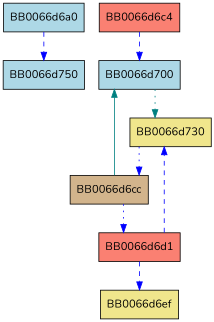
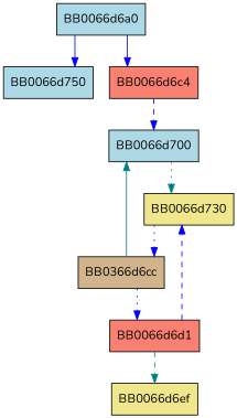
  digraph {
    fontname=Nunito
    splines=ortho
    node [fillcolor=lightblue fontname=Nunito shape=box style=filled]
    edge [color=blue fontname=Nunito style=dashed]
    BB0066d6a0
    BB0066d750
    BB0066d6c4 [fillcolor=salmon]
    BB0066d700
    BB0066d730 [fillcolor=khaki]
-   BB0066d6cc [fillcolor=tan]
+   BB0066d6cc [fillcolor=tan label=BB0366d6cc]
    BB0066d6d1 [fillcolor=salmon]
    BB0066d6ef [fillcolor=khaki]
-   BB0066d6a0 -> BB0066d750
+   BB0066d6a0 -> BB0066d750 [style=solid]
+   BB0066d6a0 -> BB0066d6c4 [style=solid]
    BB0066d6c4 -> BB0066d700
    BB0066d700 -> BB0066d730 [color=teal style=dotted]
    BB0066d730 -> BB0066d6cc [style=dotted]
    BB0066d6cc -> BB0066d700 [color=teal style=solid]
    BB0066d6cc -> BB0066d6d1 [style=dotted]
    BB0066d6d1 -> BB0066d730
-   BB0066d6d1 -> BB0066d6ef
+   BB0066d6d1 -> BB0066d6ef [color=teal]
  }
